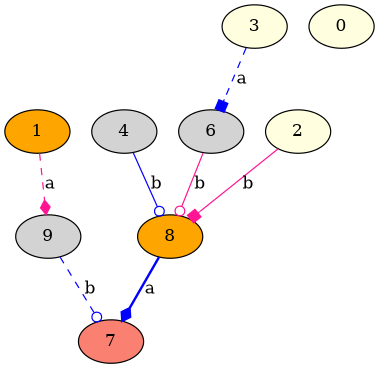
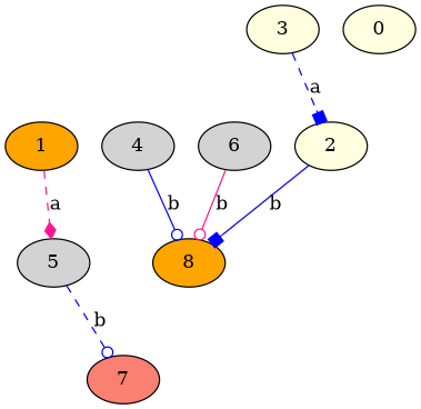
  strict digraph {
    node [fillcolor=lightgrey style=filled]
    edge [arrowhead=odot color=blue style=solid]
    8 [fillcolor=orange]
    4
    7 [fillcolor=salmon]
-   5 [label=9]
+   5
    6
    0 [fillcolor=lightyellow]
    1 [fillcolor=orange]
    2 [fillcolor=lightyellow]
    3 [fillcolor=lightyellow]
-   8 -> 7 [arrowhead=diamond label=a style=bold]
    4 -> 8 [label=b]
    5 -> 7 [label=b style=dashed]
    6 -> 8 [color=deeppink label=b]
    1 -> 5 [arrowhead=diamond color=deeppink label=a style=dashed]
-   2 -> 8 [arrowhead=box color=deeppink label=b]
-   3 -> 6 [arrowhead=box label=a style=dashed]
+   2 -> 8 [arrowhead=box label=b]
+   3 -> 2 [arrowhead=box label=a style=dashed]
  }
